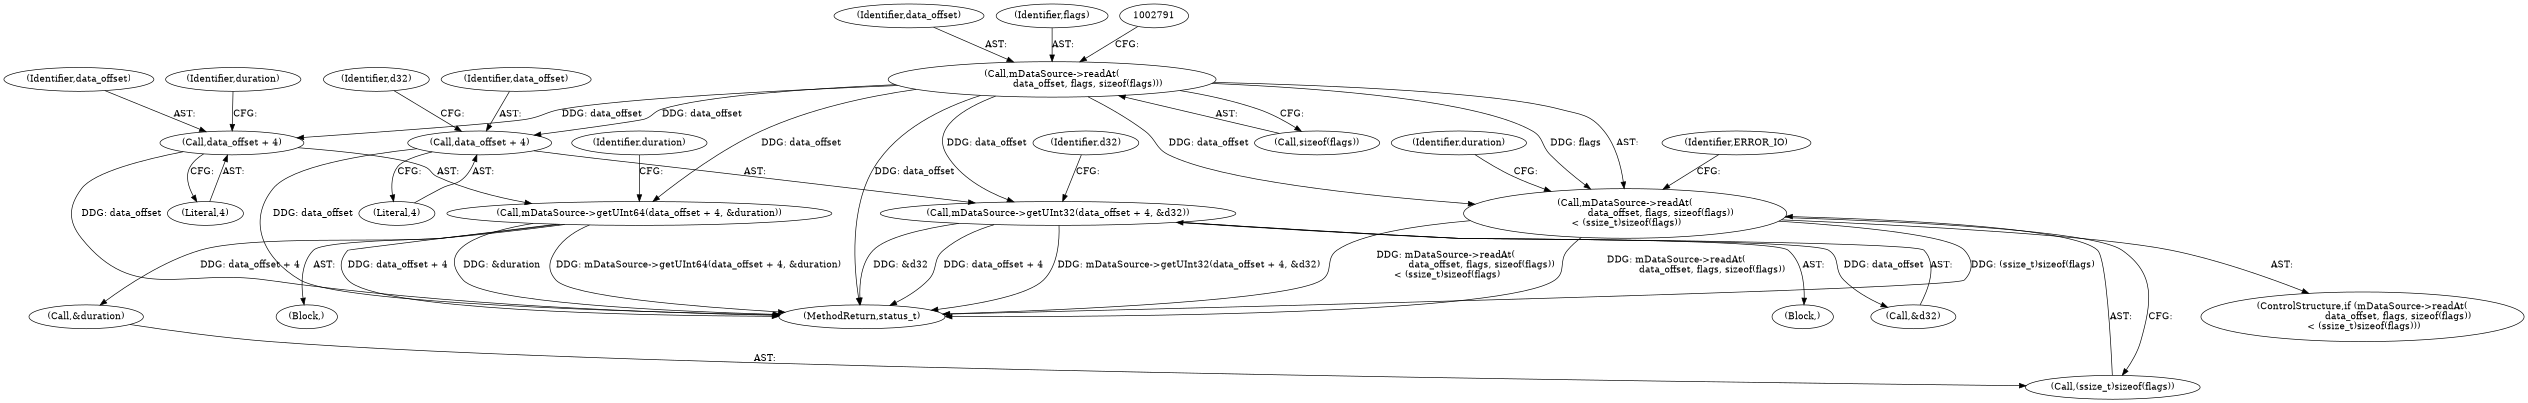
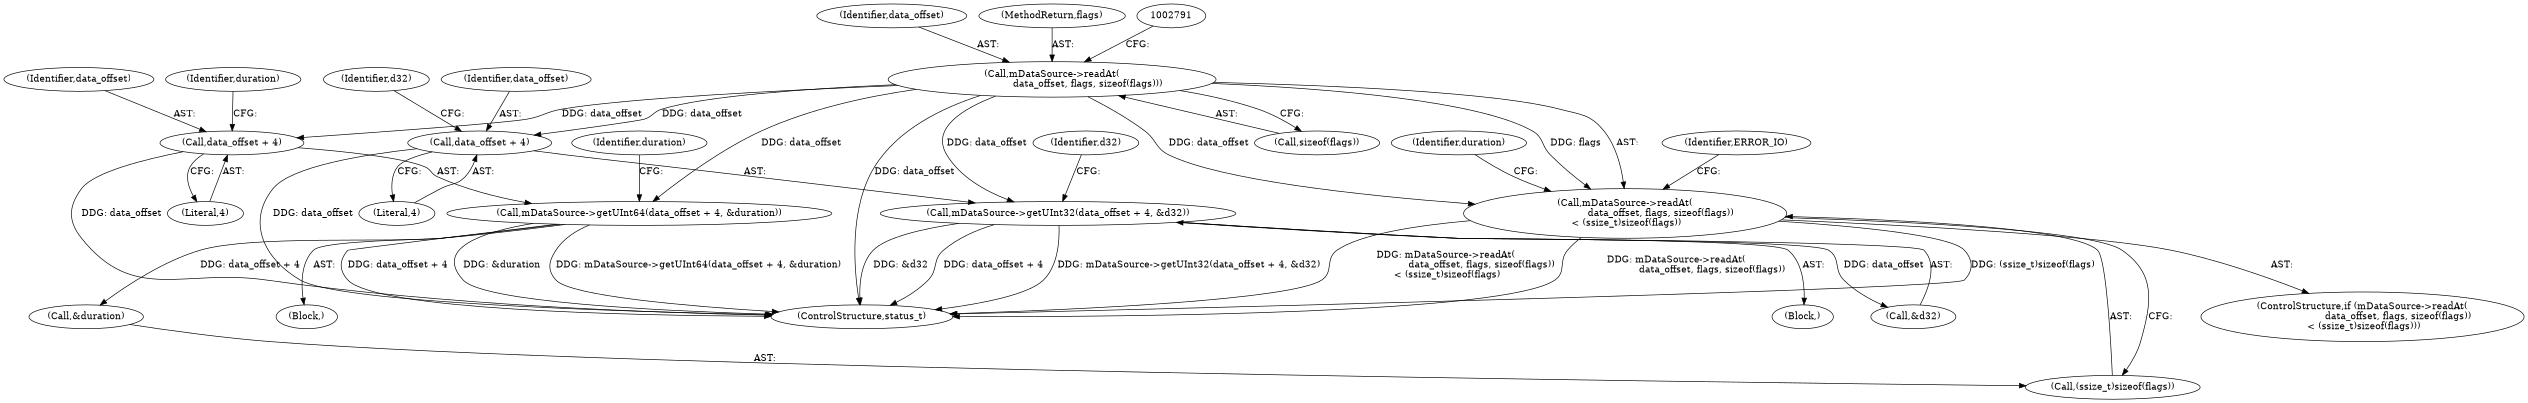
  digraph {
    n1 [label="(Call,mDataSource->readAt(\n                        data_offset, flags, sizeof(flags)))"]
    n2 [label="(Call,mDataSource->readAt(\n                        data_offset, flags, sizeof(flags))\n < (ssize_t)sizeof(flags))"]
    n3 [label="(Call,mDataSource->getUInt64(data_offset + 4, &duration))"]
    n4 [label="(Call,data_offset + 4)"]
    n5 [label="(Call,mDataSource->getUInt32(data_offset + 4, &d32))"]
    n6 [label="(Call,data_offset + 4)"]
-   n7 [label="(MethodReturn,status_t)"]
+   n7 [label="(ControlStructure,status_t)"]
    n8 [label="(Call,sizeof(flags))"]
    n9 [label="(Call,(ssize_t)sizeof(flags))"]
    n10 [label="(ControlStructure,if (mDataSource->readAt(\n                        data_offset, flags, sizeof(flags))\n < (ssize_t)sizeof(flags)))"]
    n11 [label="(Call,&duration)"]
    n12 [label="(Block,)"]
    n13 [label="(Literal,4)"]
    n14 [label="(Block,)"]
    n15 [label="(Call,&d32)"]
    n16 [label="(Literal,4)"]
    n17 [label="(Identifier,duration)"]
    n18 [label="(Identifier,d32)"]
    n19 [label="(Identifier,data_offset)"]
    n20 [label="(Identifier,duration)"]
    n21 [label="(Identifier,d32)"]
    n22 [label="(Identifier,data_offset)"]
    n23 [label="(Identifier,data_offset)"]
-   n24 [label="(Identifier,flags)"]
+   n24 [label="(MethodReturn,flags)"]
    n25 [label="(Identifier,duration)"]
    n26 [label="(Identifier,ERROR_IO)"]
    1002791
    n1 -> n2 [label="AST: "]
    n1 -> n2 [label="DDG: data_offset"]
    n1 -> n2 [label="DDG: flags"]
    n1 -> n3 [label="DDG: data_offset"]
    n1 -> n4 [label="DDG: data_offset"]
    n1 -> n5 [label="DDG: data_offset"]
    n1 -> n6 [label="DDG: data_offset"]
    n1 -> n7 [label="DDG: data_offset"]
    n1 -> n8 [label="CFG: "]
    n2 -> n7 [label="DDG: (ssize_t)sizeof(flags)"]
    n2 -> n7 [label="DDG: mDataSource->readAt(\n                        data_offset, flags, sizeof(flags))\n < (ssize_t)sizeof(flags)"]
    n2 -> n7 [label="DDG: mDataSource->readAt(\n                        data_offset, flags, sizeof(flags))"]
    n2 -> n9 [label="CFG: "]
    n2 -> n10 [label="AST: "]
    n3 -> n7 [label="DDG: data_offset + 4"]
    n3 -> n7 [label="DDG: &duration"]
    n3 -> n7 [label="DDG: mDataSource->getUInt64(data_offset + 4, &duration)"]
    n3 -> n11 [label="DDG: data_offset + 4"]
    n3 -> n12 [label="AST: "]
    n4 -> n3 [label="AST: "]
    n4 -> n7 [label="DDG: data_offset"]
    n4 -> n13 [label="CFG: "]
    n5 -> n7 [label="DDG: &d32"]
    n5 -> n7 [label="DDG: data_offset + 4"]
    n5 -> n7 [label="DDG: mDataSource->getUInt32(data_offset + 4, &d32)"]
    n5 -> n14 [label="AST: "]
    n5 -> n15 [label="DDG: data_offset"]
    n6 -> n5 [label="AST: "]
    n6 -> n7 [label="DDG: data_offset"]
    n6 -> n16 [label="CFG: "]
    n8 -> n1 [label="AST: "]
    n9 -> n2 [label="AST: "]
    n11 -> n9 [label="AST: "]
    n13 -> n4 [label="AST: "]
    n15 -> n5 [label="AST: "]
    n16 -> n6 [label="AST: "]
    n17 -> n2 [label="CFG: "]
    n18 -> n5 [label="CFG: "]
    n19 -> n4 [label="AST: "]
    n20 -> n3 [label="CFG: "]
    n21 -> n6 [label="CFG: "]
    n22 -> n6 [label="AST: "]
    n23 -> n1 [label="AST: "]
    n24 -> n1 [label="AST: "]
    n25 -> n4 [label="CFG: "]
    n26 -> n2 [label="CFG: "]
    1002791 -> n1 [label="CFG: "]
  }
